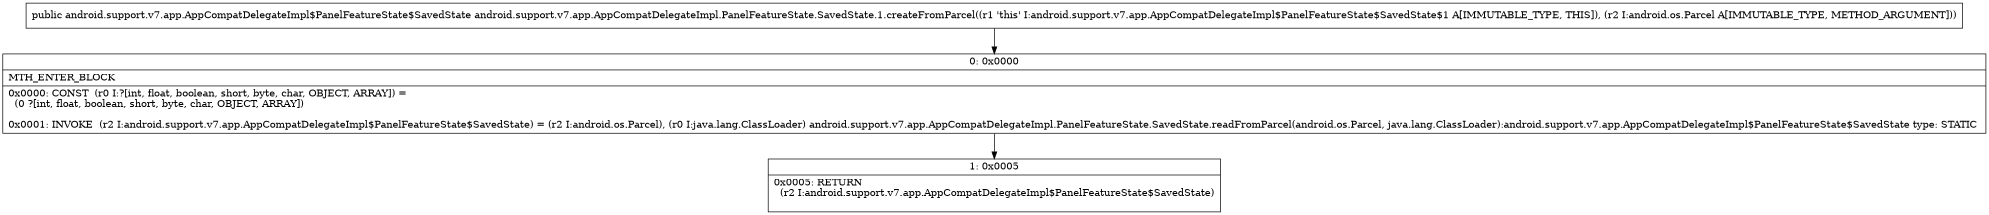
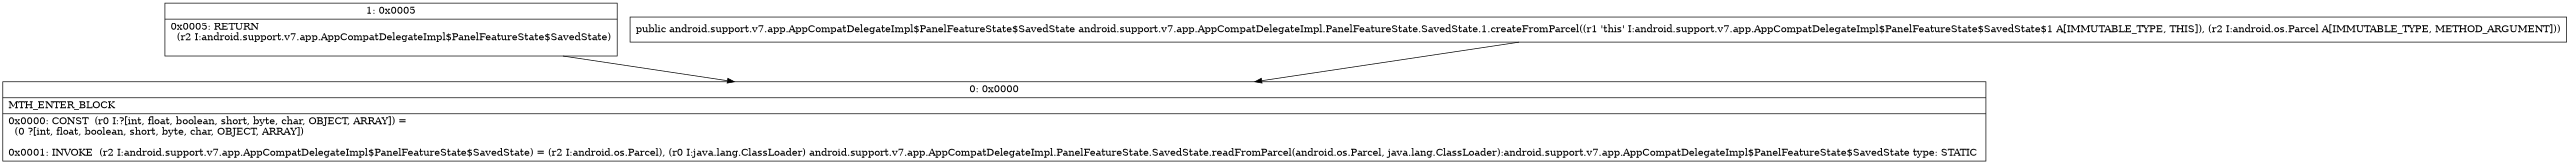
  digraph {
    node [shape=record]
    n1 [label="{0\:\ 0x0000|MTH_ENTER_BLOCK\l|0x0000: CONST  (r0 I:?[int, float, boolean, short, byte, char, OBJECT, ARRAY]) = \l  (0 ?[int, float, boolean, short, byte, char, OBJECT, ARRAY])\l \l0x0001: INVOKE  (r2 I:android.support.v7.app.AppCompatDelegateImpl$PanelFeatureState$SavedState) = (r2 I:android.os.Parcel), (r0 I:java.lang.ClassLoader) android.support.v7.app.AppCompatDelegateImpl.PanelFeatureState.SavedState.readFromParcel(android.os.Parcel, java.lang.ClassLoader):android.support.v7.app.AppCompatDelegateImpl$PanelFeatureState$SavedState type: STATIC \l}"]
    n2 [label="{1\:\ 0x0005|0x0005: RETURN  \l  (r2 I:android.support.v7.app.AppCompatDelegateImpl$PanelFeatureState$SavedState)\l \l}"]
    n3 [label="{public android.support.v7.app.AppCompatDelegateImpl$PanelFeatureState$SavedState android.support.v7.app.AppCompatDelegateImpl.PanelFeatureState.SavedState.1.createFromParcel((r1 'this' I:android.support.v7.app.AppCompatDelegateImpl$PanelFeatureState$SavedState$1 A[IMMUTABLE_TYPE, THIS]), (r2 I:android.os.Parcel A[IMMUTABLE_TYPE, METHOD_ARGUMENT])) }"]
-   n1 -> n2
+   n2 -> n1
    n3 -> n1
  }
